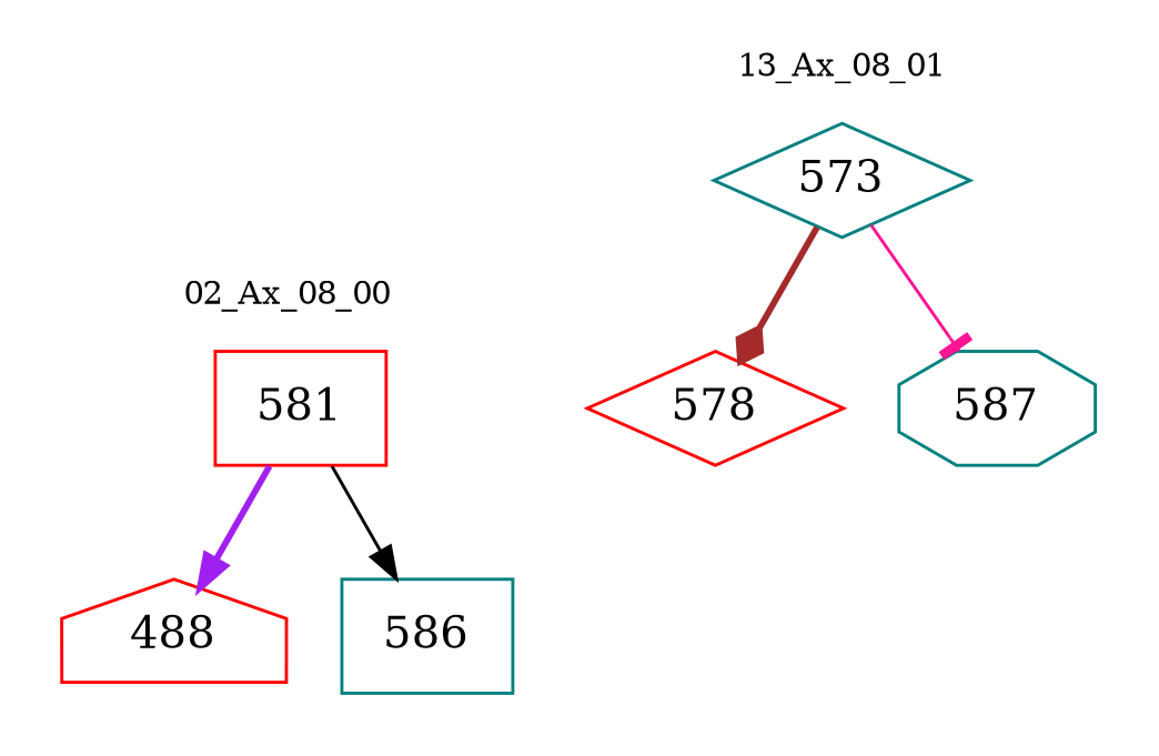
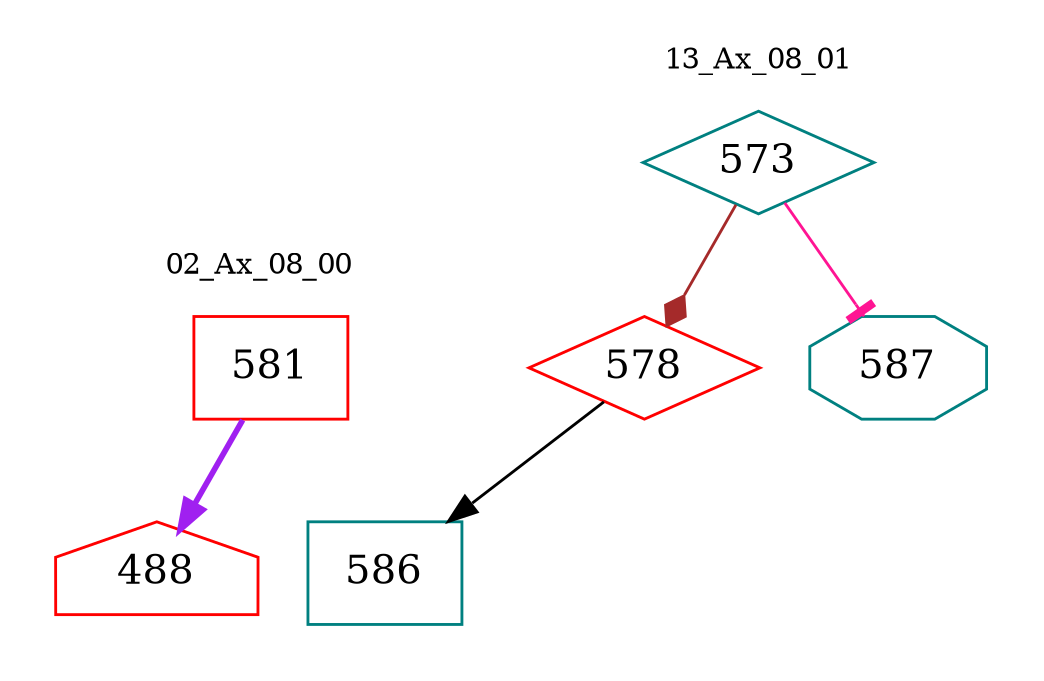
  digraph {
    node [color=red shape=box]
    edge [arrowhead=normal style=solid]
    n1 [label=581]
    n2 [color=teal label=586]
    n3 [label=488 shape=house]
    n4 [color=teal label=573 shape=diamond]
    n5 [label=578 shape=diamond]
    n6 [color=teal label=587 shape=octagon]
    subgraph cluster_1 {
      color=white
      fontsize=10
      label="02_Ax_08_00"
      n1
      n2
      n3
    }
    subgraph cluster_2 {
      color=white
      fontsize=10
      label="13_Ax_08_01"
      n4
      n5
      n6
    }
-   n1 -> n2 [color=black]
+   n5 -> n2 [color=black]
    n1 -> n3 [color=purple style=bold]
-   n4 -> n5 [arrowhead=diamond color=brown style=bold]
+   n4 -> n5 [arrowhead=diamond color=brown]
    n4 -> n6 [arrowhead=tee color=deeppink]
  }
